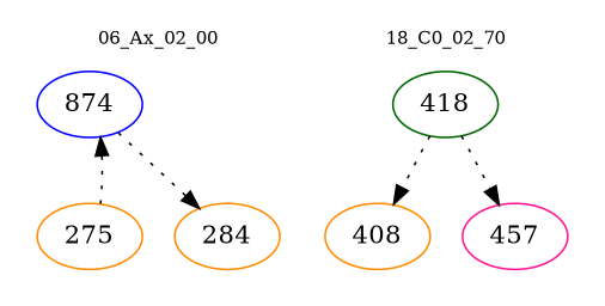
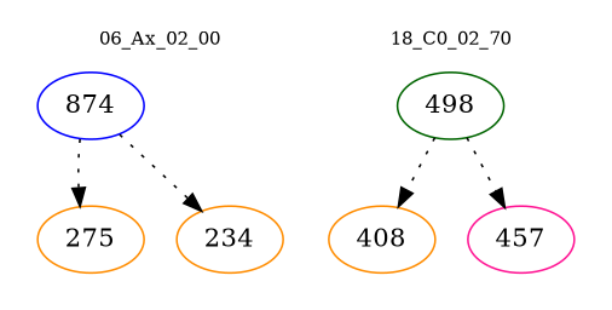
  digraph {
    node [color=darkorange]
    edge [color=black style=dotted]
    n1 [color=blue label=874]
    n2 [label=275]
-   n3 [label=284]
-   n4 [color=darkgreen label=418]
+   n3 [label=234]
+   n4 [color=darkgreen label=498]
    n5 [label=408]
    n6 [color=deeppink label=457]
    subgraph cluster_1 {
      color=white
      fontsize=10
      label="06_Ax_02_00"
      n1
      n2
      n3
    }
    subgraph cluster_2 {
      color=white
      fontsize=10
      label="18_C0_02_70"
      n4
      n5
      n6
    }
-   n2 -> n1
+   n1 -> n2
    n1 -> n3
    n4 -> n5
    n4 -> n6
  }
